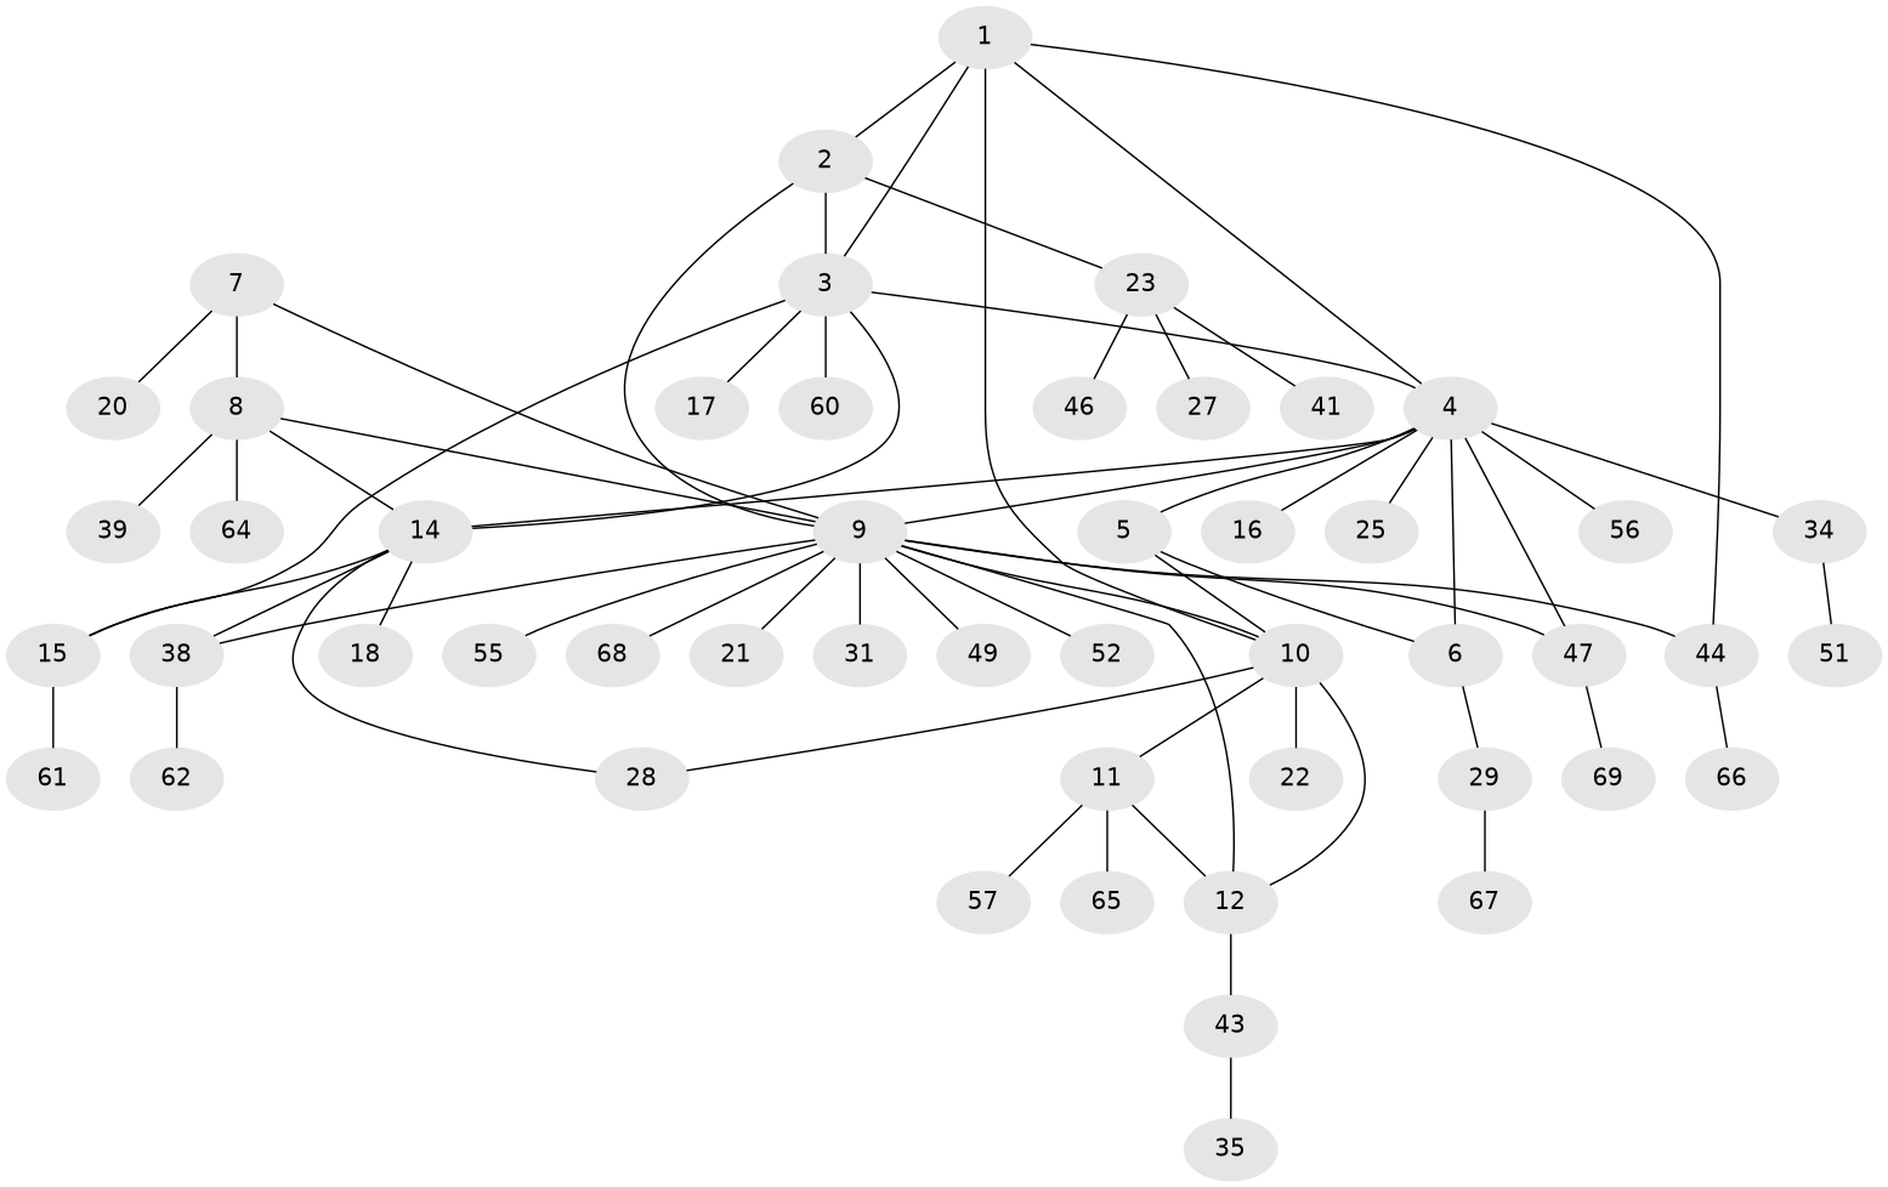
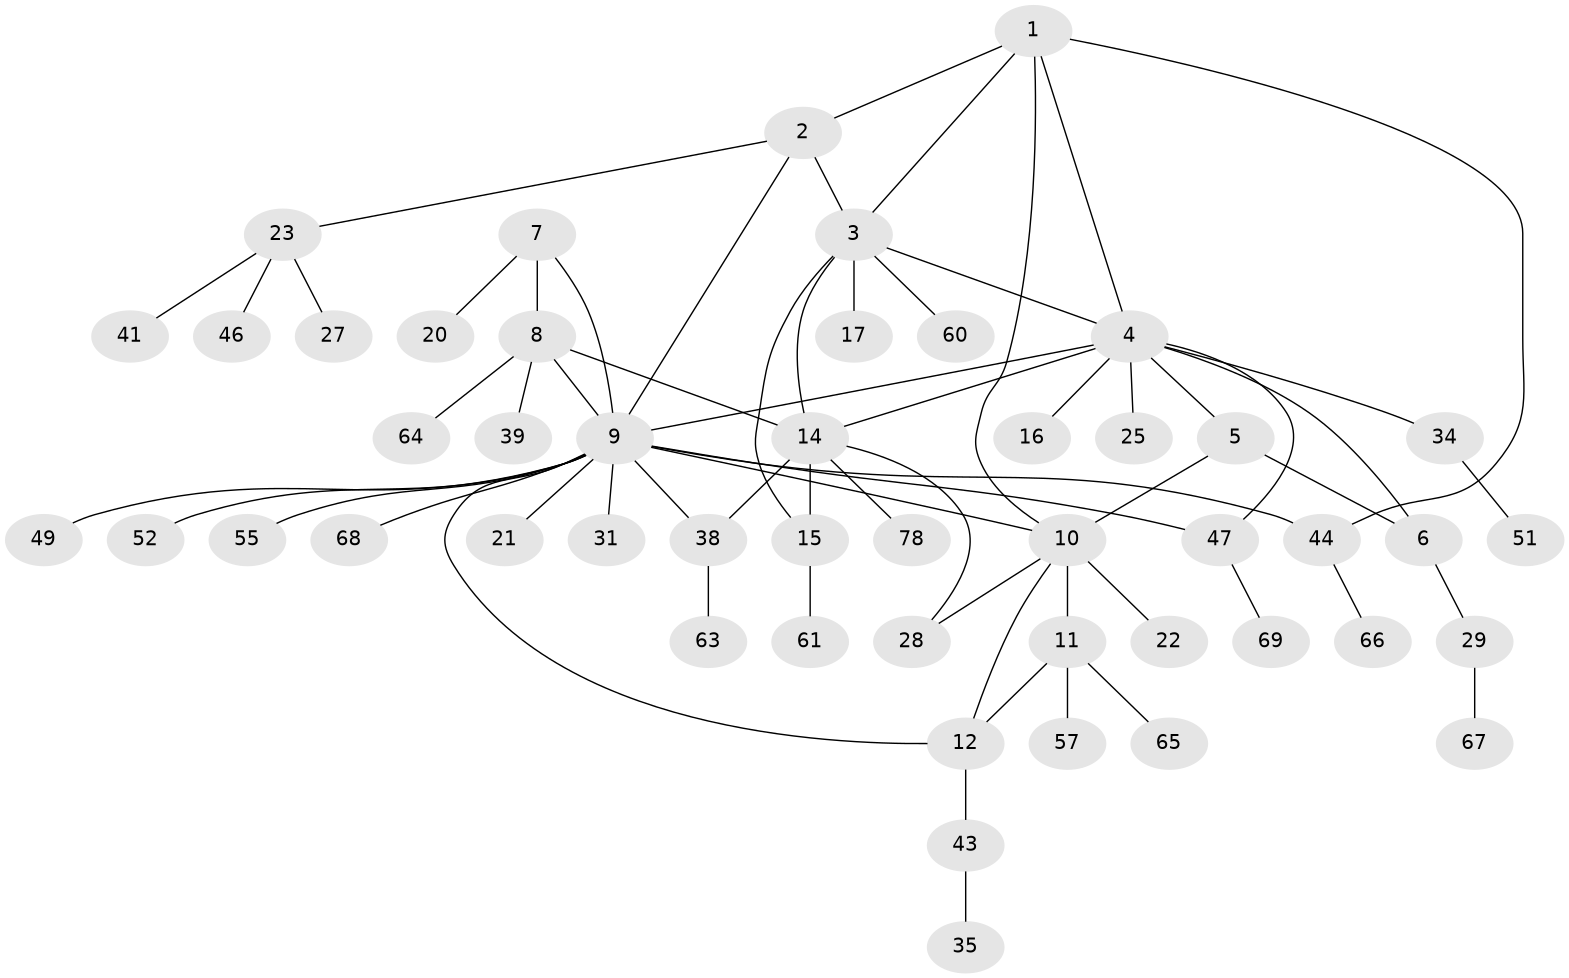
  graph {
    fontname="DejaVu Sans"
    node [color=gray90 fontname="DejaVu Sans" style=filled]
    edge [fontname="DejaVu Sans"]
    2 [super="+19"]
    3 [super="+13"]
    9 [super="+26"]
    23
    1
    4 [super="+45"]
    10 [super="+59"]
    n8 [label=44 super="+42"]
    14 [super="+62"]
    15 [super="+33"]
    17 [super="+44"]
    60
    5
    6
    16
    25
    34
    47 [super="+53"]
-   56
    12 [super="+30"]
    11 [super="+50"]
    22
    28
    66
    21
    31
    38
    49
    52
    55
    68
    27
    41
    46 [super="+54"]
-   18
+   18 [label=78]
    61
    29 [super="+40"]
    51
    69
    67
    7 [super="+37"]
    8 [super="+48"]
    20 [super="+32"]
    39
    64
    43
-   63 [label=62]
+   63
    57
    65
    35
    2 -- 3
    2 -- 9
    2 -- 23
    3 -- 4
    3 -- 14
    3 -- 15
    3 -- 17
    3 -- 60
    9 -- 10
    9 -- n8
    9 -- 47
    9 -- 12
    9 -- 21
    9 -- 31
    9 -- 38
    9 -- 49
    9 -- 52
    9 -- 55
    9 -- 68
    23 -- 27
    23 -- 41
    23 -- 46
    1 -- 2
    1 -- 3
    1 -- 4
    1 -- 10
    1 -- n8
    4 -- 9
    4 -- 14
    4 -- 5
    4 -- 6
    4 -- 16
    4 -- 25
    4 -- 34
    4 -- 47
-   4 -- 56
    10 -- 12
    10 -- 11
    10 -- 22
    10 -- 28
    n8 -- 66
    14 -- 15
    14 -- 28
    14 -- 38
    14 -- 18
    15 -- 61
    5 -- 10
    5 -- 6
    6 -- 29
    34 -- 51
    47 -- 69
    12 -- 43
    11 -- 12
    11 -- 57
    11 -- 65
    38 -- 63
    29 -- 67
    7 -- 9
    7 -- 8
    7 -- 20
    8 -- 9
    8 -- 14
    8 -- 39
    8 -- 64
    43 -- 35
  }
